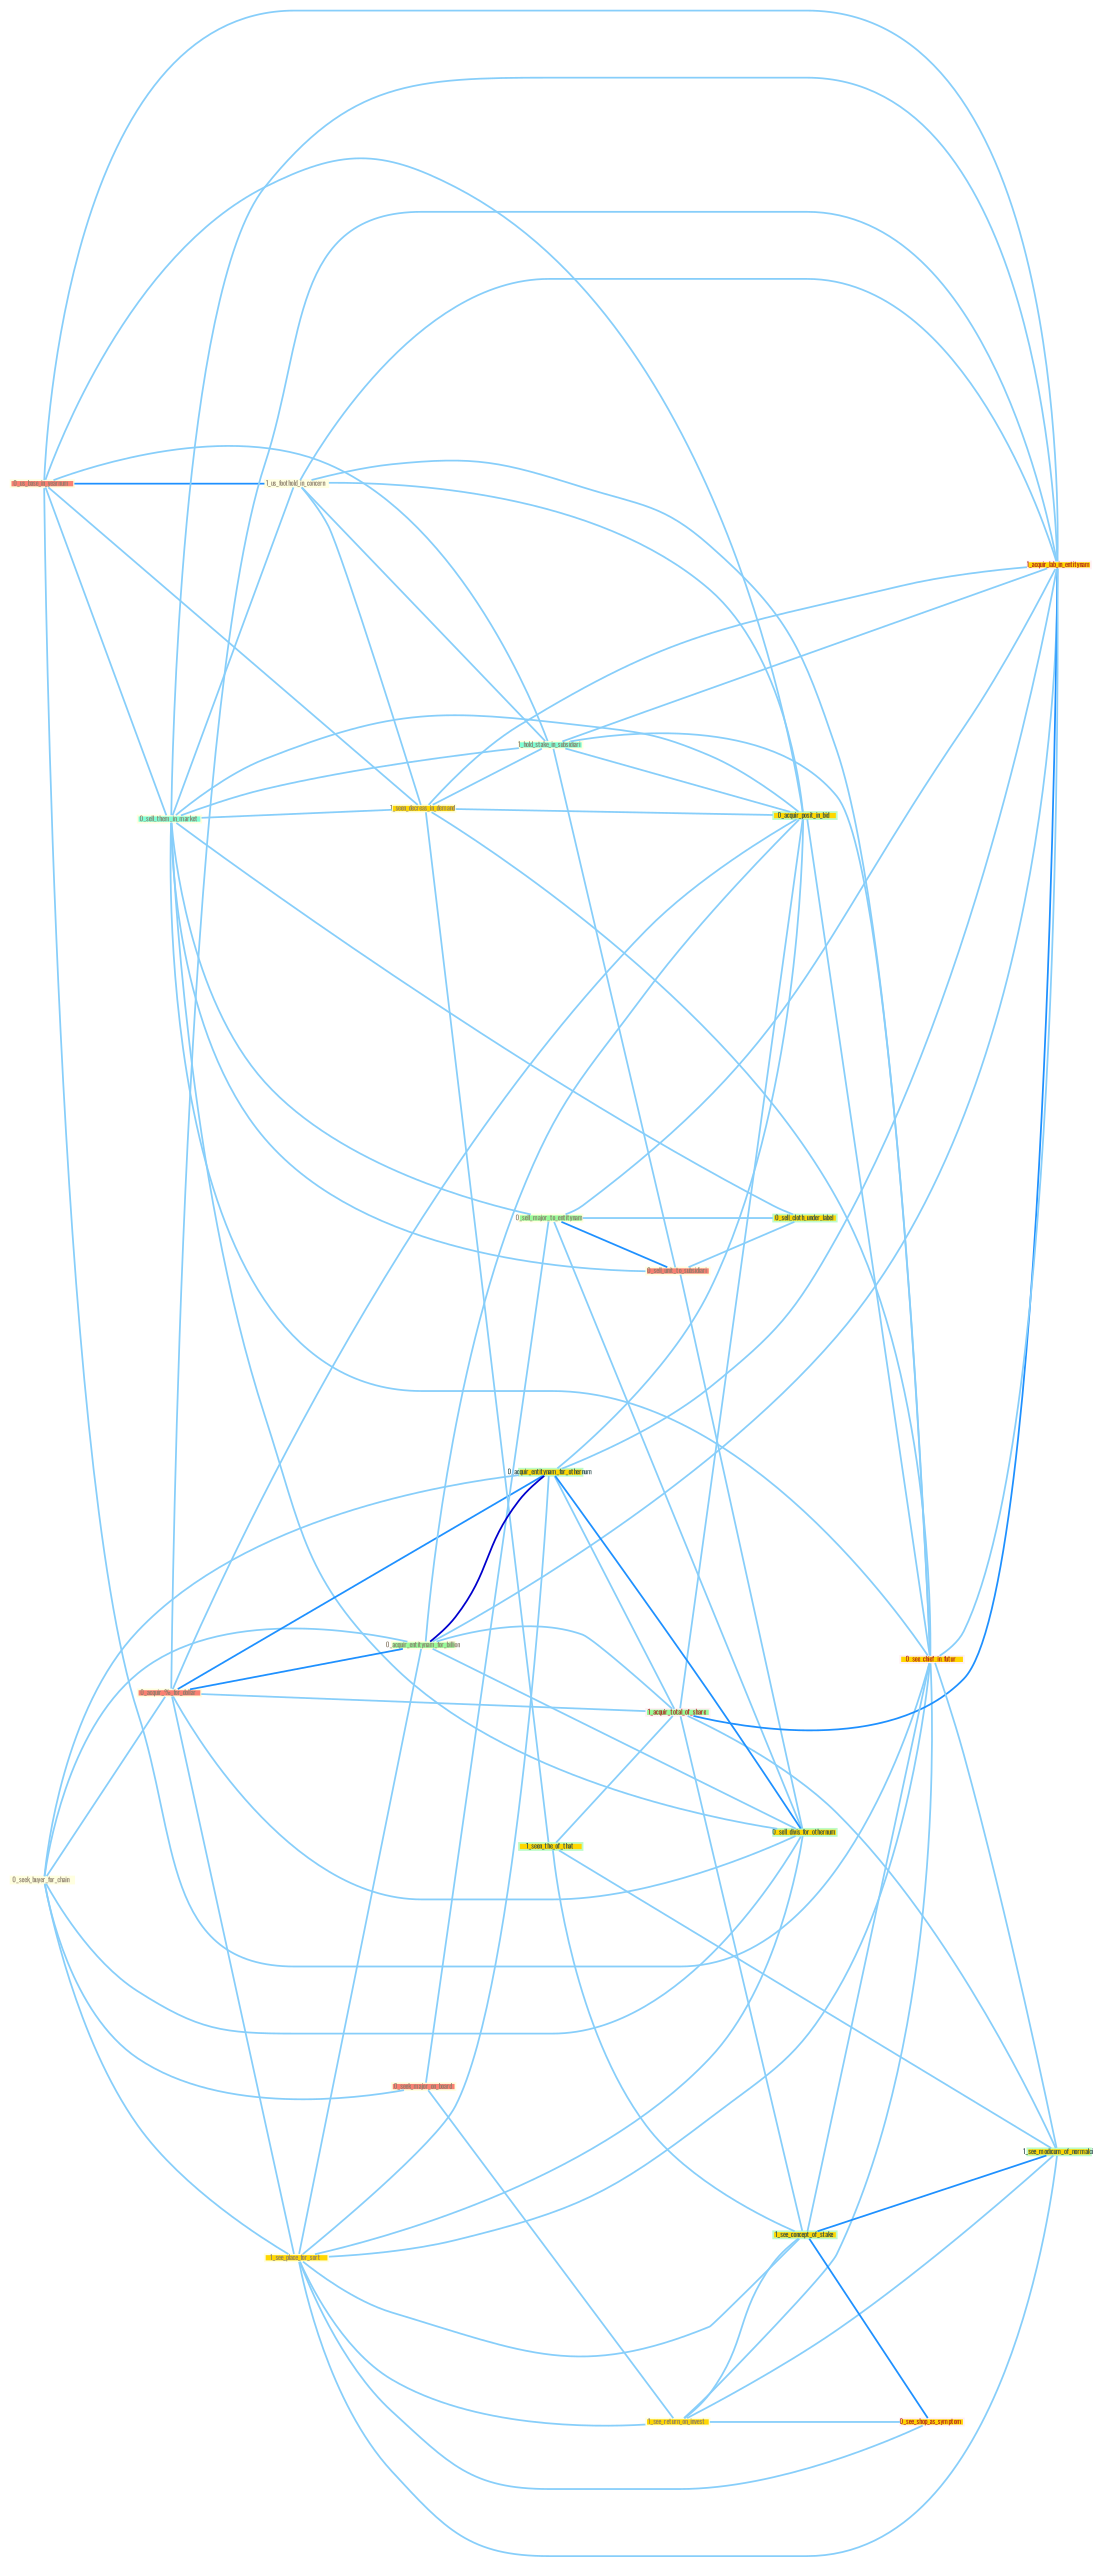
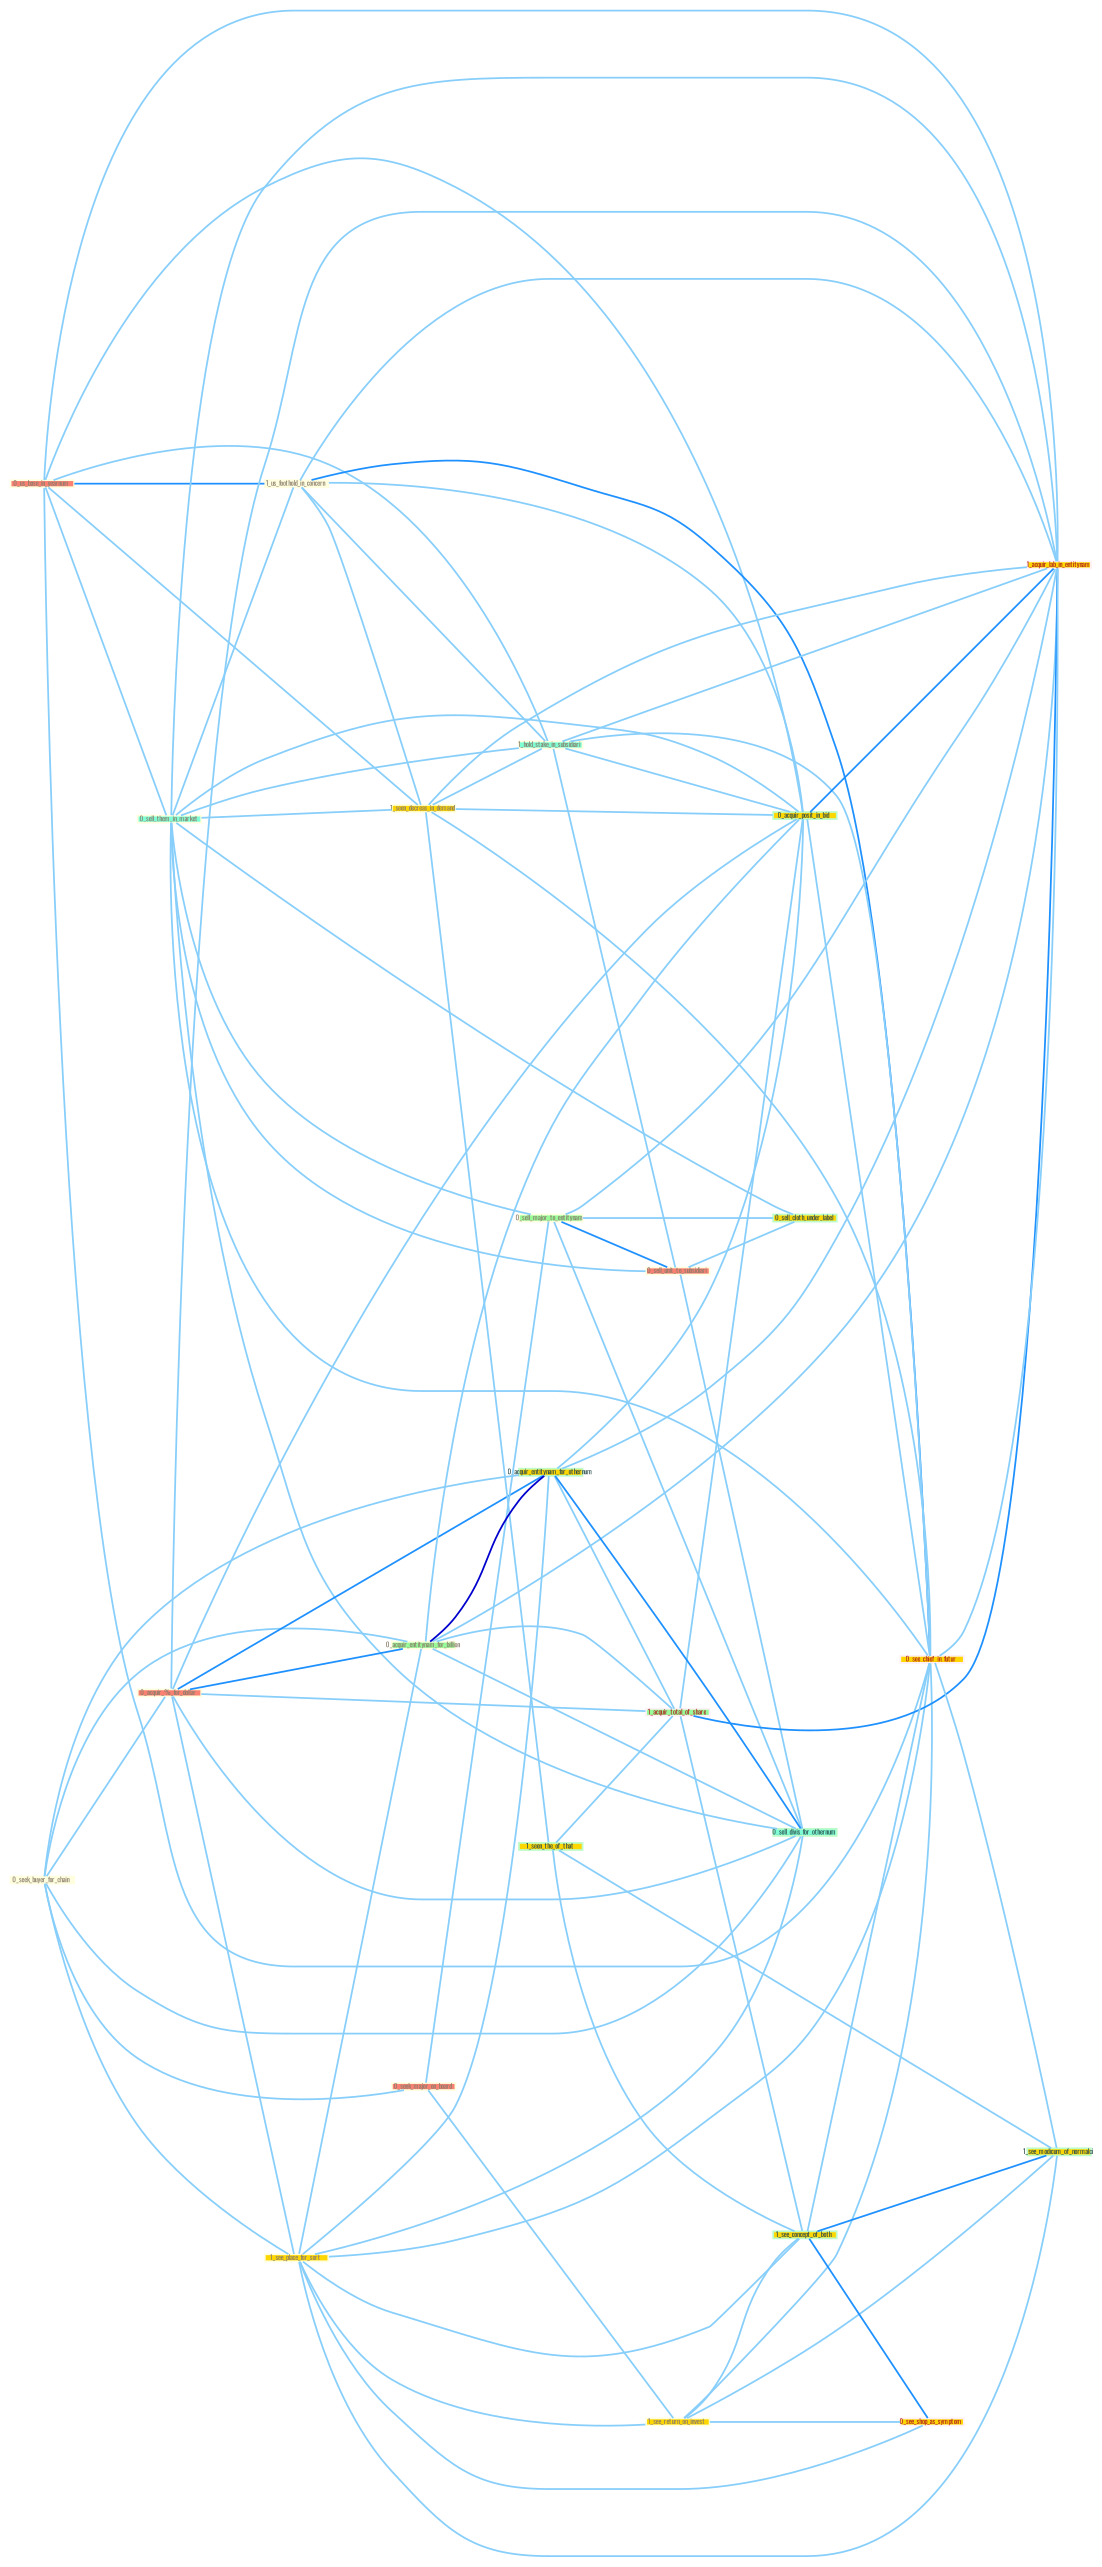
  graph {
    fontname=Oswald
    rankdir=LR
    node [color="#ffffe0" fillcolor=gold fixedsize=true fontcolor="#8b7d6b" fontname=Oswald fontsize=4 shape=polygon style=filled]
    edge [color="#87cefa" fontname=Oswald w=1]
    "0_us_base_in_yearnum " [fillcolor=salmon height=.06 width=.5]
    "0_sell_them_in_market " [fillcolor=aquamarine height=.06 width=.5]
    "0_seek_buyer_for_chain " [fillcolor=lightyellow height=.06 width=.5]
    "0_acquir_%_for_dollar " [fillcolor=salmon height=.06 width=.5]
    "1_us_foothold_in_concern " [fillcolor=lightyellow height=.06 width=.5]
    "1_see_place_for_sort " [height=.06 width=.5]
    "0_seek_major_on_board " [fillcolor=salmon height=.06 width=.5]
    "1_seen_decreas_in_demand " [height=.06 width=.5]
    "0_sell_major_to_entitynam " [fillcolor=palegreen height=.06 width=.5]
    "1_hold_stake_in_subsidiari " [fillcolor=aquamarine height=.06 width=.5]
    "1_see_return_on_invest " [height=.06 width=.5]
    "0_acquir_entitynam_for_billion " [fillcolor=palegreen height=.06 width=.5]
    "0_sell_unit_to_subsidiari " [fillcolor=salmon height=.06 width=.5]
    "1_acquir_total_of_share " [color="#fff0f5" fillcolor=palegreen fontcolor="#b22222" height=.06 width=.5]
    "0_see_chief_in_futur " [color="#fff0f5" fontcolor="#b22222" height=.06 width=.5]
    "0_see_shop_as_symptom " [color="#fff0f5" fontcolor="#b22222" height=.06 width=.5]
    "1_acquir_lab_in_entitynam " [color="#fff0f5" fontcolor="#b22222" height=.06 width=.5]
    "0_acquir_posit_in_bid " [color="#BDFCC9" fontcolor="#2f4f4f" height=.06 width=.5]
-   "0_sell_divis_for_othernum " [color="#BDFCC9" fontcolor="#2f4f4f" height=.06 width=.5]
+   "0_sell_divis_for_othernum " [color="#BDFCC9" fillcolor=aquamarine fontcolor="#2f4f4f" height=.06 width=.5]
    "0_sell_cloth_under_label " [color="#BDFCC9" fontcolor="#2f4f4f" height=.06 width=.5]
    "0_acquir_entitynam_for_othernum " [color="#BDFCC9" fontcolor="#2f4f4f" height=.06 width=.5]
-   "1_see_concept_of_both " [color="#BDFCC9" fontcolor="#2f4f4f" height=.06 width=.5 label="1_see_concept_of_stake"]
+   "1_see_concept_of_both " [color="#BDFCC9" fontcolor="#2f4f4f" height=.06 width=.5]
    "1_see_modicum_of_normalci " [color="#BDFCC9" fontcolor="#2f4f4f" height=.06 width=.5]
    "1_seen_the_of_that " [color="#BDFCC9" fontcolor="#2f4f4f" height=.06 width=.5]
    subgraph sub_1 {
      "0_us_base_in_yearnum "
      "0_sell_them_in_market "
      "0_seek_buyer_for_chain "
      "0_acquir_%_for_dollar "
      "1_us_foothold_in_concern "
      "1_see_place_for_sort "
      "0_seek_major_on_board "
      "1_seen_decreas_in_demand "
      "0_sell_major_to_entitynam "
      "1_hold_stake_in_subsidiari "
      "1_see_return_on_invest "
      "0_acquir_entitynam_for_billion "
      "0_sell_unit_to_subsidiari "
    }
    subgraph sub_2 {
      "1_acquir_total_of_share "
      "0_see_chief_in_futur "
      "0_see_shop_as_symptom "
      "1_acquir_lab_in_entitynam "
    }
    "0_us_base_in_yearnum " -- "0_sell_them_in_market "
    "0_us_base_in_yearnum " -- "1_us_foothold_in_concern " [color="#1e90ff" w=2]
    "0_us_base_in_yearnum " -- "1_seen_decreas_in_demand "
    "0_us_base_in_yearnum " -- "1_hold_stake_in_subsidiari "
    "0_us_base_in_yearnum " -- "0_see_chief_in_futur "
    "0_us_base_in_yearnum " -- "1_acquir_lab_in_entitynam "
    "0_us_base_in_yearnum " -- "0_acquir_posit_in_bid "
    "0_sell_them_in_market " -- "1_us_foothold_in_concern "
    "0_sell_them_in_market " -- "1_seen_decreas_in_demand "
    "0_sell_them_in_market " -- "0_sell_major_to_entitynam "
    "0_sell_them_in_market " -- "1_hold_stake_in_subsidiari "
    "0_sell_them_in_market " -- "0_sell_unit_to_subsidiari "
    "0_sell_them_in_market " -- "0_see_chief_in_futur "
    "0_sell_them_in_market " -- "1_acquir_lab_in_entitynam "
    "0_sell_them_in_market " -- "0_acquir_posit_in_bid "
    "0_sell_them_in_market " -- "0_sell_divis_for_othernum "
    "0_sell_them_in_market " -- "0_sell_cloth_under_label "
    "0_seek_buyer_for_chain " -- "0_acquir_%_for_dollar "
    "0_seek_buyer_for_chain " -- "1_see_place_for_sort "
    "0_seek_buyer_for_chain " -- "0_seek_major_on_board "
    "0_seek_buyer_for_chain " -- "0_acquir_entitynam_for_billion "
    "0_seek_buyer_for_chain " -- "0_sell_divis_for_othernum "
    "0_seek_buyer_for_chain " -- "0_acquir_entitynam_for_othernum "
    "0_acquir_%_for_dollar " -- "1_see_place_for_sort "
    "0_acquir_%_for_dollar " -- "0_acquir_entitynam_for_billion " [color="#1e90ff" w=2]
    "0_acquir_%_for_dollar " -- "1_acquir_total_of_share "
    "0_acquir_%_for_dollar " -- "1_acquir_lab_in_entitynam "
    "0_acquir_%_for_dollar " -- "0_acquir_posit_in_bid "
    "0_acquir_%_for_dollar " -- "0_sell_divis_for_othernum "
    "0_acquir_%_for_dollar " -- "0_acquir_entitynam_for_othernum " [color="#1e90ff" w=2]
    "1_us_foothold_in_concern " -- "1_seen_decreas_in_demand "
    "1_us_foothold_in_concern " -- "1_hold_stake_in_subsidiari "
-   "1_us_foothold_in_concern " -- "0_see_chief_in_futur "
+   "1_us_foothold_in_concern " -- "0_see_chief_in_futur " [color="#1e90ff"]
    "1_us_foothold_in_concern " -- "1_acquir_lab_in_entitynam "
    "1_us_foothold_in_concern " -- "0_acquir_posit_in_bid "
    "1_see_place_for_sort " -- "1_see_return_on_invest "
    "1_see_place_for_sort " -- "0_acquir_entitynam_for_billion "
    "1_see_place_for_sort " -- "0_see_chief_in_futur "
    "1_see_place_for_sort " -- "0_see_shop_as_symptom "
    "1_see_place_for_sort " -- "0_sell_divis_for_othernum "
    "1_see_place_for_sort " -- "0_acquir_entitynam_for_othernum "
    "1_see_place_for_sort " -- "1_see_concept_of_both "
    "1_see_place_for_sort " -- "1_see_modicum_of_normalci "
    "0_seek_major_on_board " -- "0_sell_major_to_entitynam "
    "0_seek_major_on_board " -- "1_see_return_on_invest "
    "1_seen_decreas_in_demand " -- "1_hold_stake_in_subsidiari "
    "1_seen_decreas_in_demand " -- "0_see_chief_in_futur "
    "1_seen_decreas_in_demand " -- "1_acquir_lab_in_entitynam "
    "1_seen_decreas_in_demand " -- "0_acquir_posit_in_bid "
    "1_seen_decreas_in_demand " -- "1_seen_the_of_that "
    "0_sell_major_to_entitynam " -- "0_sell_unit_to_subsidiari " [color="#1e90ff" w=2]
    "0_sell_major_to_entitynam " -- "1_acquir_lab_in_entitynam "
    "0_sell_major_to_entitynam " -- "0_sell_divis_for_othernum "
    "0_sell_major_to_entitynam " -- "0_sell_cloth_under_label "
    "1_hold_stake_in_subsidiari " -- "0_sell_unit_to_subsidiari "
    "1_hold_stake_in_subsidiari " -- "0_see_chief_in_futur "
    "1_hold_stake_in_subsidiari " -- "1_acquir_lab_in_entitynam "
    "1_hold_stake_in_subsidiari " -- "0_acquir_posit_in_bid "
    "1_see_return_on_invest " -- "0_see_chief_in_futur "
    "1_see_return_on_invest " -- "0_see_shop_as_symptom "
    "1_see_return_on_invest " -- "1_see_concept_of_both "
    "1_see_return_on_invest " -- "1_see_modicum_of_normalci "
    "0_acquir_entitynam_for_billion " -- "1_acquir_total_of_share "
    "0_acquir_entitynam_for_billion " -- "1_acquir_lab_in_entitynam "
    "0_acquir_entitynam_for_billion " -- "0_acquir_posit_in_bid "
    "0_acquir_entitynam_for_billion " -- "0_sell_divis_for_othernum "
    "0_acquir_entitynam_for_billion " -- "0_acquir_entitynam_for_othernum " [color="#0000cd" w=3]
    "0_sell_unit_to_subsidiari " -- "0_sell_divis_for_othernum "
    "0_sell_unit_to_subsidiari " -- "0_sell_cloth_under_label "
    "1_acquir_total_of_share " -- "1_acquir_lab_in_entitynam " [color="#1e90ff"]
    "1_acquir_total_of_share " -- "0_acquir_posit_in_bid "
    "1_acquir_total_of_share " -- "1_see_concept_of_both "
-   "1_acquir_total_of_share " -- "1_see_modicum_of_normalci "
    "0_see_chief_in_futur " -- "1_acquir_lab_in_entitynam "
    "0_see_chief_in_futur " -- "1_see_modicum_of_normalci "
    "0_acquir_posit_in_bid " -- "0_see_chief_in_futur "
+   "0_acquir_posit_in_bid " -- "1_acquir_lab_in_entitynam " [color="#1e90ff" w=2]
    "0_acquir_entitynam_for_othernum " -- "1_acquir_total_of_share "
    "0_acquir_entitynam_for_othernum " -- "1_acquir_lab_in_entitynam "
    "0_acquir_entitynam_for_othernum " -- "0_acquir_posit_in_bid "
    "0_acquir_entitynam_for_othernum " -- "0_sell_divis_for_othernum " [color="#1e90ff" w=2]
    "1_see_concept_of_both " -- "0_see_chief_in_futur "
    "1_see_concept_of_both " -- "0_see_shop_as_symptom " [color="#1e90ff"]
    "1_see_concept_of_both " -- "1_see_modicum_of_normalci " [color="#1e90ff" w=2]
    "1_seen_the_of_that " -- "1_acquir_total_of_share "
    "1_seen_the_of_that " -- "1_see_concept_of_both "
    "1_seen_the_of_that " -- "1_see_modicum_of_normalci "
  }
